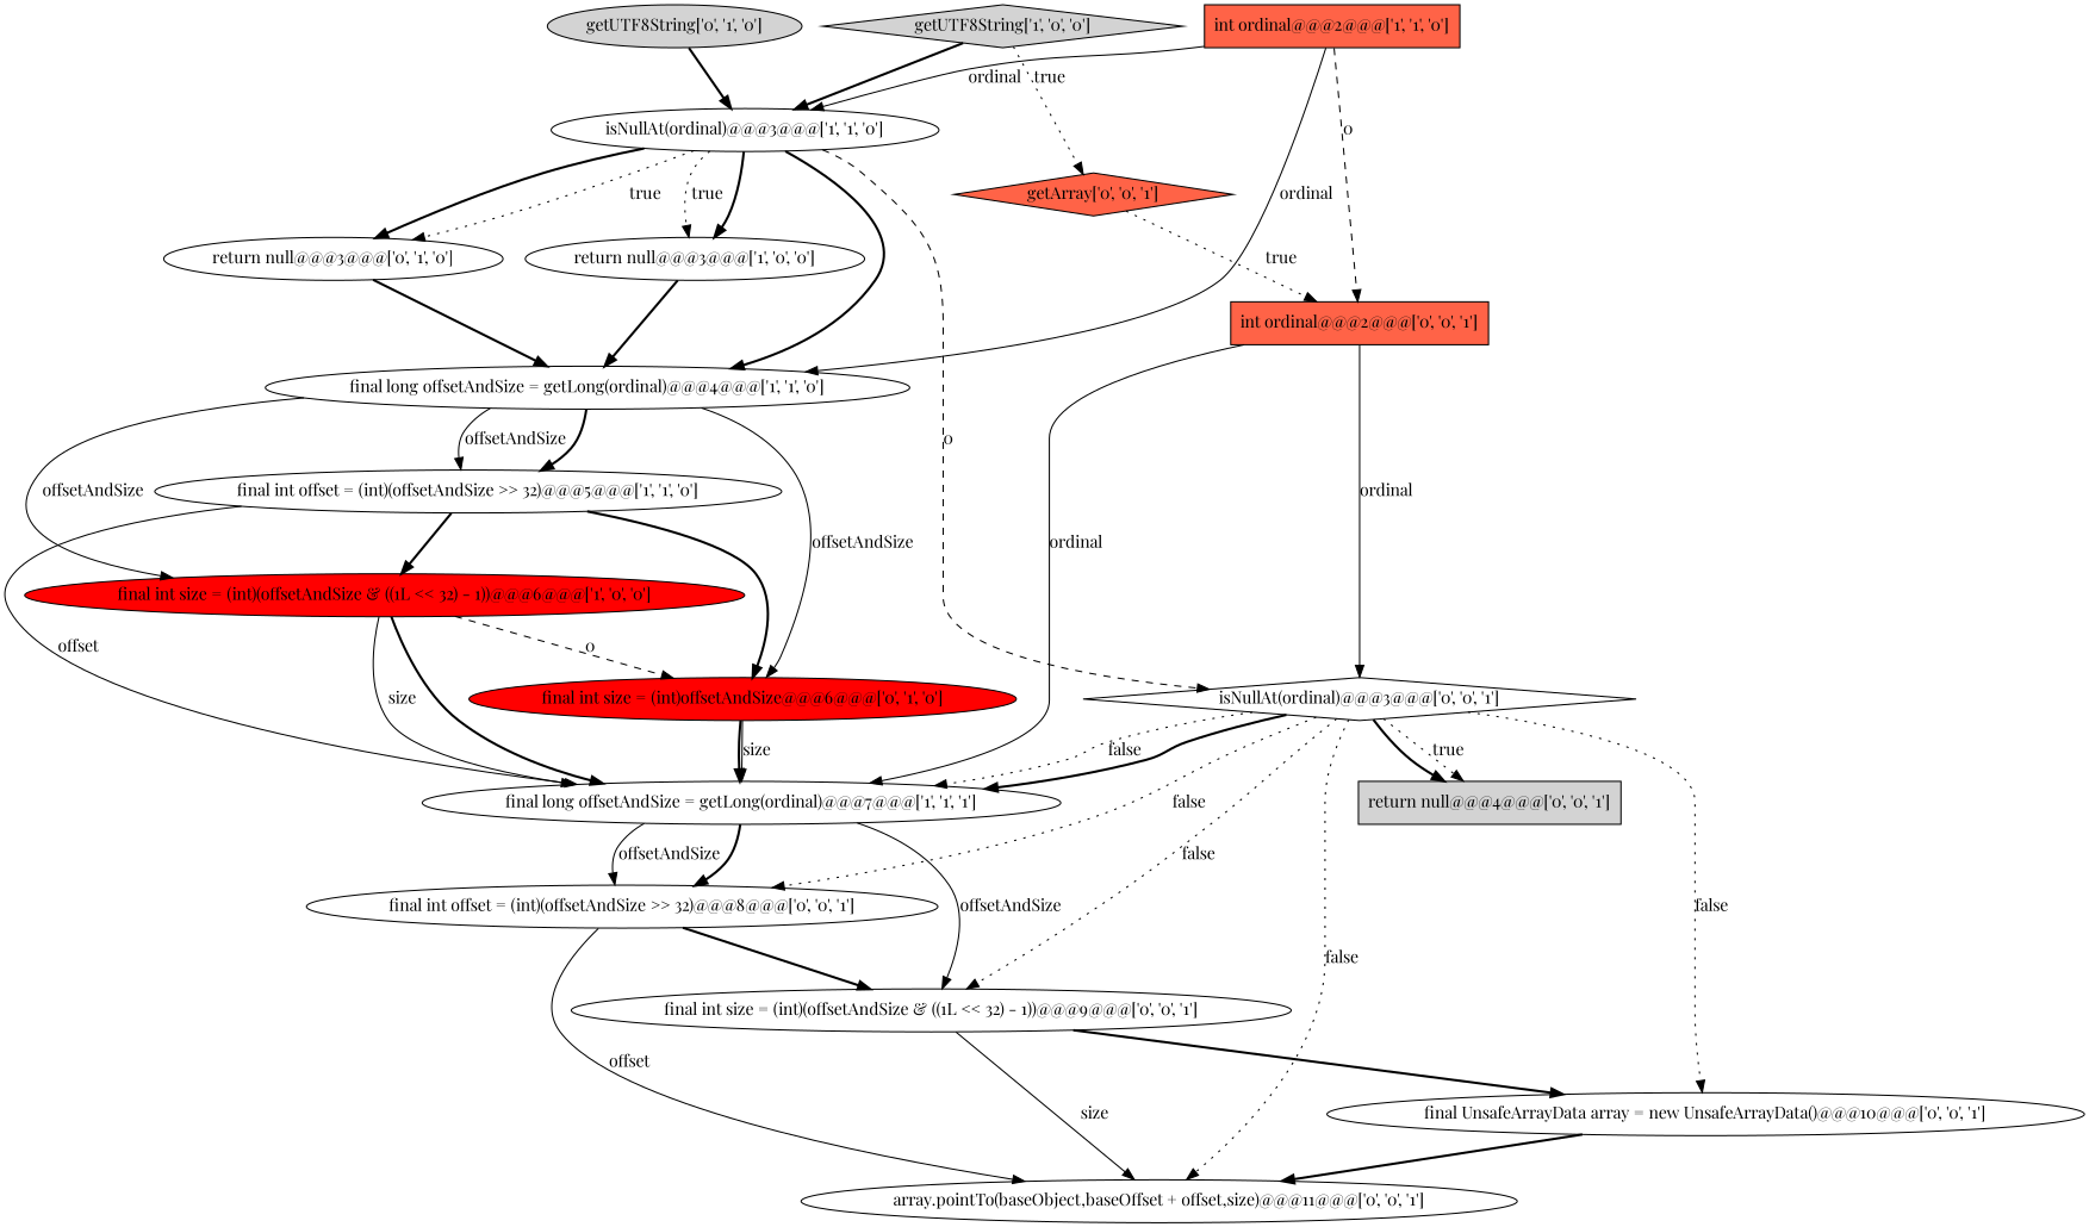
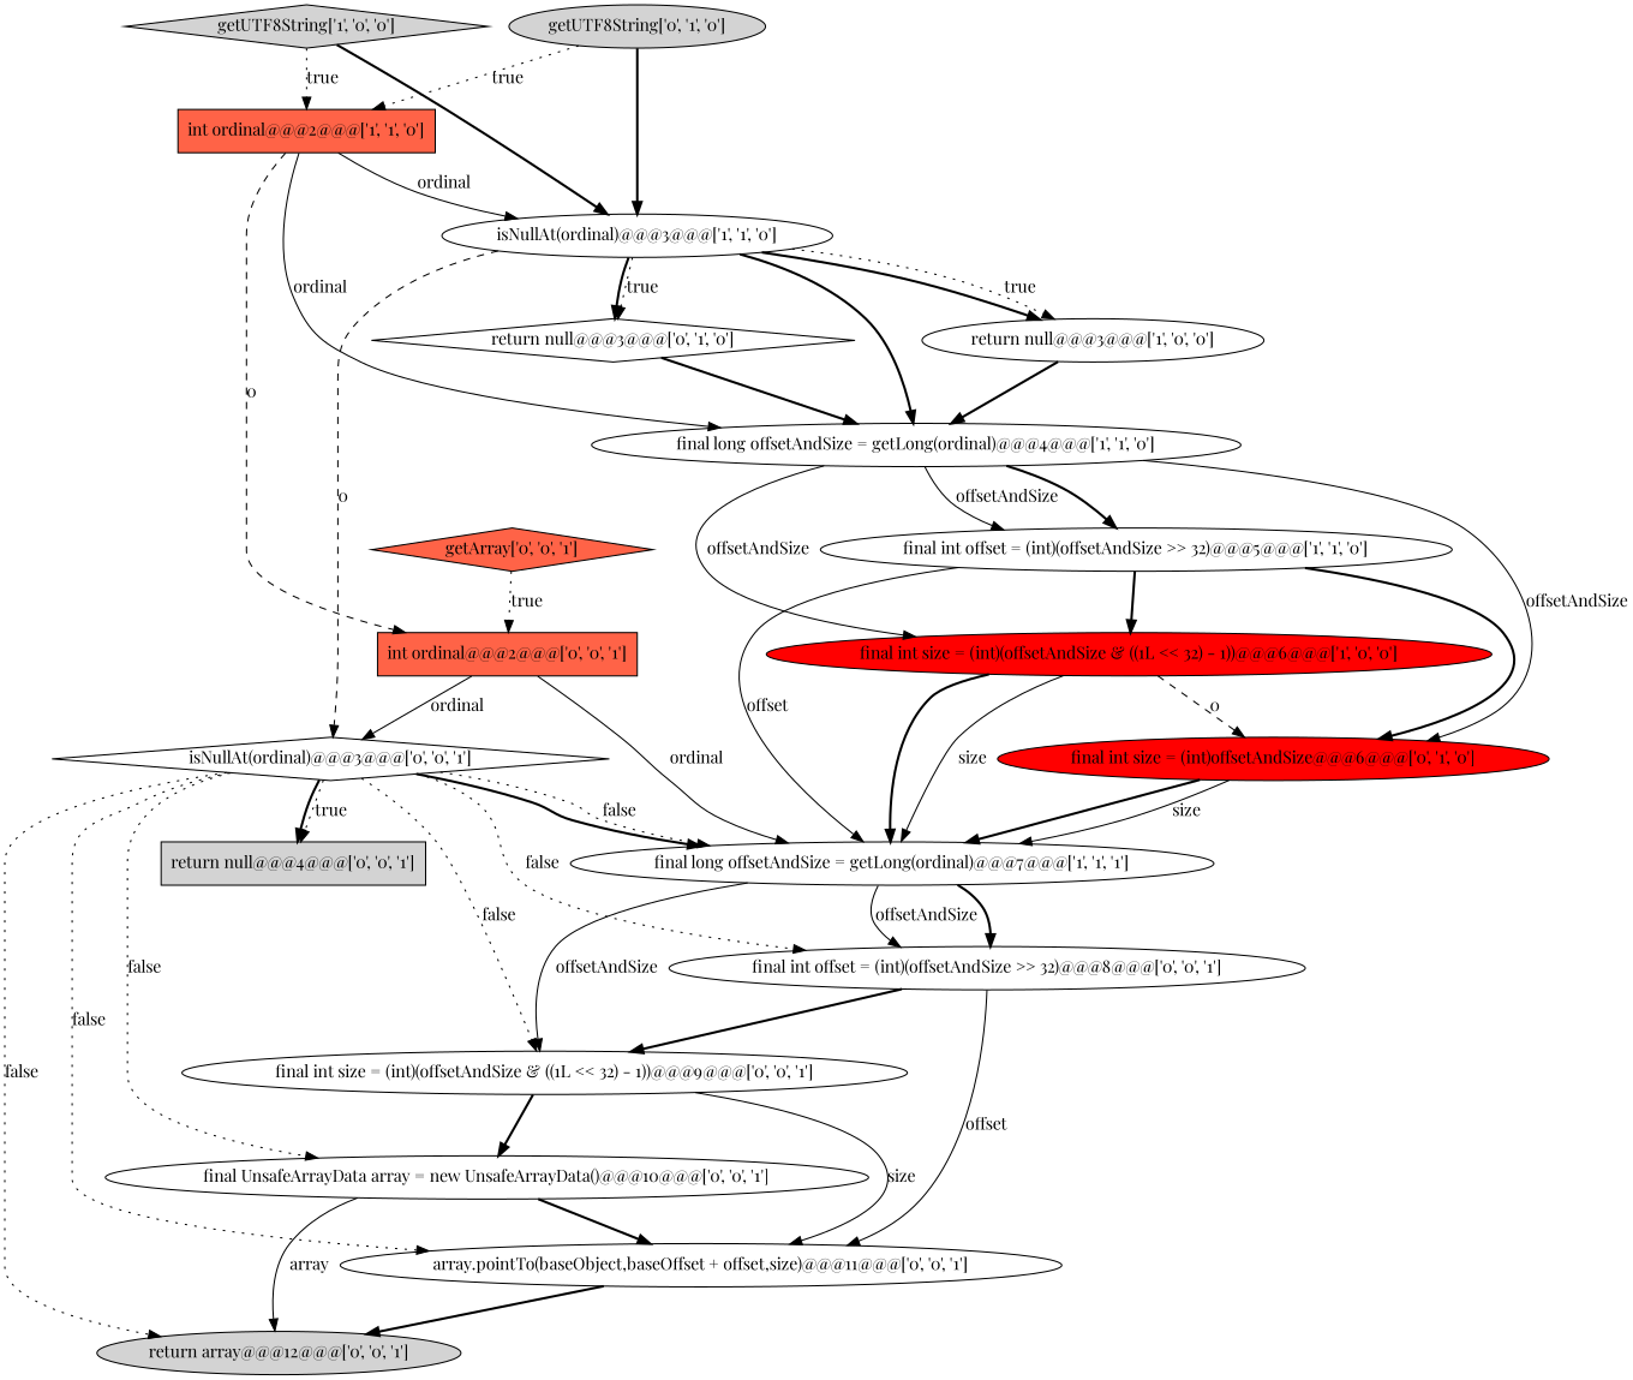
  digraph {
    fontname="Playfair Display"
    node [fillcolor=white fontname="Playfair Display" shape=ellipse style=filled]
    edge [fontname="Playfair Display" style=bold]
    n1 [fillcolor=tomato label="int ordinal@@@2@@@['1', '1', '0']" shape=box]
    n2 [fillcolor=tomato label="int ordinal@@@2@@@['0', '0', '1']" shape=box]
    n3 [label="isNullAt(ordinal)@@@3@@@['1', '1', '0']"]
    n4 [label="final long offsetAndSize = getLong(ordinal)@@@4@@@['1', '1', '0']"]
    n5 [label="final long offsetAndSize = getLong(ordinal)@@@7@@@['1', '1', '1']"]
    n6 [label="isNullAt(ordinal)@@@3@@@['0', '0', '1']" shape=diamond]
-   n7 [label="return null@@@3@@@['0', '1', '0']"]
+   n7 [label="return null@@@3@@@['0', '1', '0']" shape=diamond]
    n8 [label="return null@@@3@@@['1', '0', '0']"]
    n9 [fillcolor=red label="final int size = (int)offsetAndSize@@@6@@@['0', '1', '0']"]
    n10 [fillcolor=red label="final int size = (int)(offsetAndSize & ((1L << 32) - 1))@@@6@@@['1', '0', '0']"]
    n11 [label="final int offset = (int)(offsetAndSize >> 32)@@@5@@@['1', '1', '0']"]
    n12 [label="final int size = (int)(offsetAndSize & ((1L << 32) - 1))@@@9@@@['0', '0', '1']"]
    n13 [label="final int offset = (int)(offsetAndSize >> 32)@@@8@@@['0', '0', '1']"]
    n14 [label="final UnsafeArrayData array = new UnsafeArrayData()@@@10@@@['0', '0', '1']"]
+   n15 [fillcolor=lightgray label="return array@@@12@@@['0', '0', '1']"]
    n16 [label="array.pointTo(baseObject,baseOffset + offset,size)@@@11@@@['0', '0', '1']"]
    n17 [fillcolor=lightgray label="return null@@@4@@@['0', '0', '1']" shape=box]
    n18 [fillcolor=lightgray label="getUTF8String['0', '1', '0']"]
    n19 [fillcolor=lightgray label="getUTF8String['1', '0', '0']" shape=diamond]
    n20 [fillcolor=tomato label="getArray['0', '0', '1']" shape=diamond]
    n1 -> n2 [label=0 style=dashed]
    n1 -> n3 [label=ordinal style=solid]
    n1 -> n4 [label=ordinal style=solid]
    n2 -> n5 [label=ordinal style=solid]
    n2 -> n6 [label=ordinal style=solid]
    n3 -> n4
    n3 -> n6 [label=0 style=dashed]
    n3 -> n7
    n3 -> n7 [label=true style=dotted]
    n3 -> n8
    n3 -> n8 [label=true style=dotted]
    n4 -> n9 [label=offsetAndSize style=solid]
    n4 -> n10 [label=offsetAndSize style=solid]
    n4 -> n11
    n4 -> n11 [label=offsetAndSize style=solid]
    n5 -> n12 [label=offsetAndSize style=solid]
    n5 -> n13
    n5 -> n13 [label=offsetAndSize style=solid]
    n6 -> n5
    n6 -> n5 [label=false style=dotted]
    n6 -> n12 [label=false style=dotted]
    n6 -> n13 [label=false style=dotted]
    n6 -> n14 [label=false style=dotted]
+   n6 -> n15 [label=false style=dotted]
    n6 -> n16 [label=false style=dotted]
    n6 -> n17 [label=true style=dotted]
    n6 -> n17
    n7 -> n4
    n8 -> n4
    n9 -> n5 [label=size style=solid]
    n9 -> n5
    n10 -> n5
    n10 -> n5 [label=size style=solid]
    n10 -> n9 [label=0 style=dashed]
    n11 -> n5 [label=offset style=solid]
    n11 -> n9
    n11 -> n10
    n12 -> n14
    n12 -> n16 [label=size style=solid]
    n13 -> n12
    n13 -> n16 [label=offset style=solid]
+   n14 -> n15 [label=array style=solid]
    n14 -> n16
+   n16 -> n15
+   n18 -> n1 [label=true style=dotted]
    n18 -> n3
-   n19 -> n20 [label=true style=dotted]
+   n19 -> n1 [label=true style=dotted]
    n19 -> n3
    n20 -> n2 [label=true style=dotted]
  }
